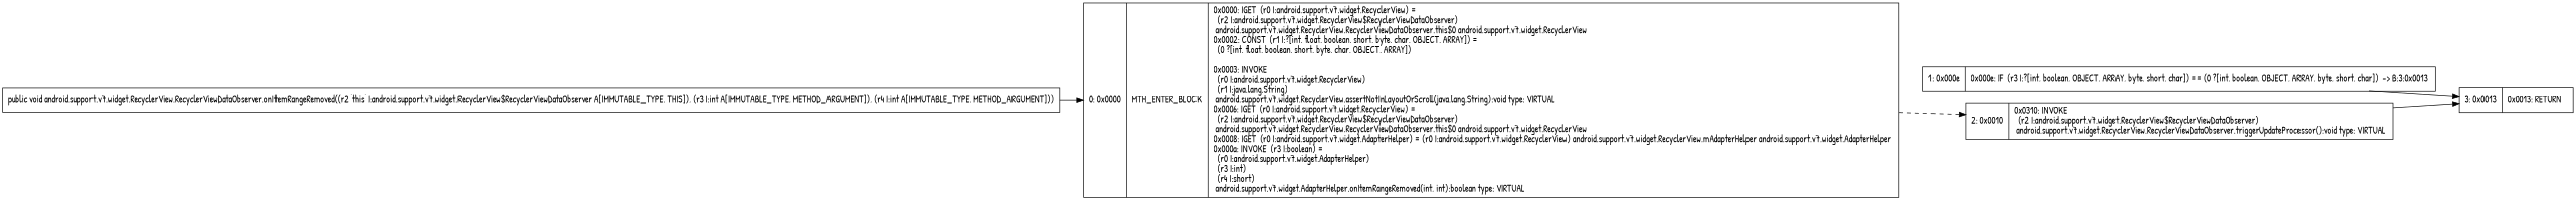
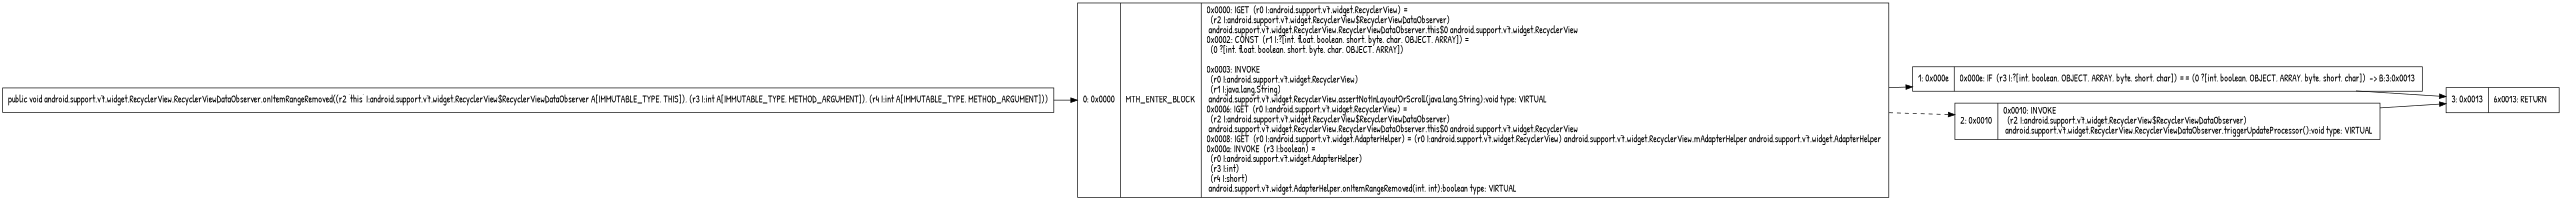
  digraph {
    fontname="Patrick Hand"
    rankdir=LR
    node [fontname="Patrick Hand" shape=record]
    edge [fontname="Patrick Hand"]
    n1 [label="{0\:\ 0x0000|MTH_ENTER_BLOCK\l|0x0000: IGET  (r0 I:android.support.v7.widget.RecyclerView) = \l  (r2 I:android.support.v7.widget.RecyclerView$RecyclerViewDataObserver)\l android.support.v7.widget.RecyclerView.RecyclerViewDataObserver.this$0 android.support.v7.widget.RecyclerView \l0x0002: CONST  (r1 I:?[int, float, boolean, short, byte, char, OBJECT, ARRAY]) = \l  (0 ?[int, float, boolean, short, byte, char, OBJECT, ARRAY])\l \l0x0003: INVOKE  \l  (r0 I:android.support.v7.widget.RecyclerView)\l  (r1 I:java.lang.String)\l android.support.v7.widget.RecyclerView.assertNotInLayoutOrScroll(java.lang.String):void type: VIRTUAL \l0x0006: IGET  (r0 I:android.support.v7.widget.RecyclerView) = \l  (r2 I:android.support.v7.widget.RecyclerView$RecyclerViewDataObserver)\l android.support.v7.widget.RecyclerView.RecyclerViewDataObserver.this$0 android.support.v7.widget.RecyclerView \l0x0008: IGET  (r0 I:android.support.v7.widget.AdapterHelper) = (r0 I:android.support.v7.widget.RecyclerView) android.support.v7.widget.RecyclerView.mAdapterHelper android.support.v7.widget.AdapterHelper \l0x000a: INVOKE  (r3 I:boolean) = \l  (r0 I:android.support.v7.widget.AdapterHelper)\l  (r3 I:int)\l  (r4 I:short)\l android.support.v7.widget.AdapterHelper.onItemRangeRemoved(int, int):boolean type: VIRTUAL \l}"]
    n2 [label="{1\:\ 0x000e|0x000e: IF  (r3 I:?[int, boolean, OBJECT, ARRAY, byte, short, char]) == (0 ?[int, boolean, OBJECT, ARRAY, byte, short, char])  \-\> B:3:0x0013 \l}"]
-   n3 [label="{2\:\ 0x0010|0x0310: INVOKE  \l  (r2 I:android.support.v7.widget.RecyclerView$RecyclerViewDataObserver)\l android.support.v7.widget.RecyclerView.RecyclerViewDataObserver.triggerUpdateProcessor():void type: VIRTUAL \l}"]
-   n4 [label="{3\:\ 0x0013|0x0013: RETURN   \l}"]
+   n3 [label="{2\:\ 0x0010|0x0010: INVOKE  \l  (r2 I:android.support.v7.widget.RecyclerView$RecyclerViewDataObserver)\l android.support.v7.widget.RecyclerView.RecyclerViewDataObserver.triggerUpdateProcessor():void type: VIRTUAL \l}"]
+   n4 [label="{3\:\ 0x0013|6x0013: RETURN   \l}"]
    n5 [label="{public void android.support.v7.widget.RecyclerView.RecyclerViewDataObserver.onItemRangeRemoved((r2 'this' I:android.support.v7.widget.RecyclerView$RecyclerViewDataObserver A[IMMUTABLE_TYPE, THIS]), (r3 I:int A[IMMUTABLE_TYPE, METHOD_ARGUMENT]), (r4 I:int A[IMMUTABLE_TYPE, METHOD_ARGUMENT])) }"]
+   n1 -> n2
    n1 -> n3 [style=dashed]
    n2 -> n4
    n3 -> n4
    n5 -> n1
  }
